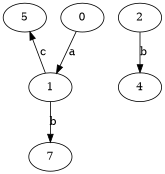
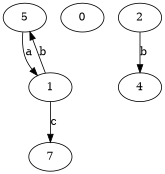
  strict digraph {
    n1 [label=5]
    1
    7
    2
    4
    0
-   0 -> 1 [label=a]
-   1 -> n1 [label=c]
-   1 -> 7 [label=b]
+   n1 -> 1 [label=a]
+   1 -> n1 [label=b]
+   1 -> 7 [label=c]
    2 -> 4 [label=b]
  }
